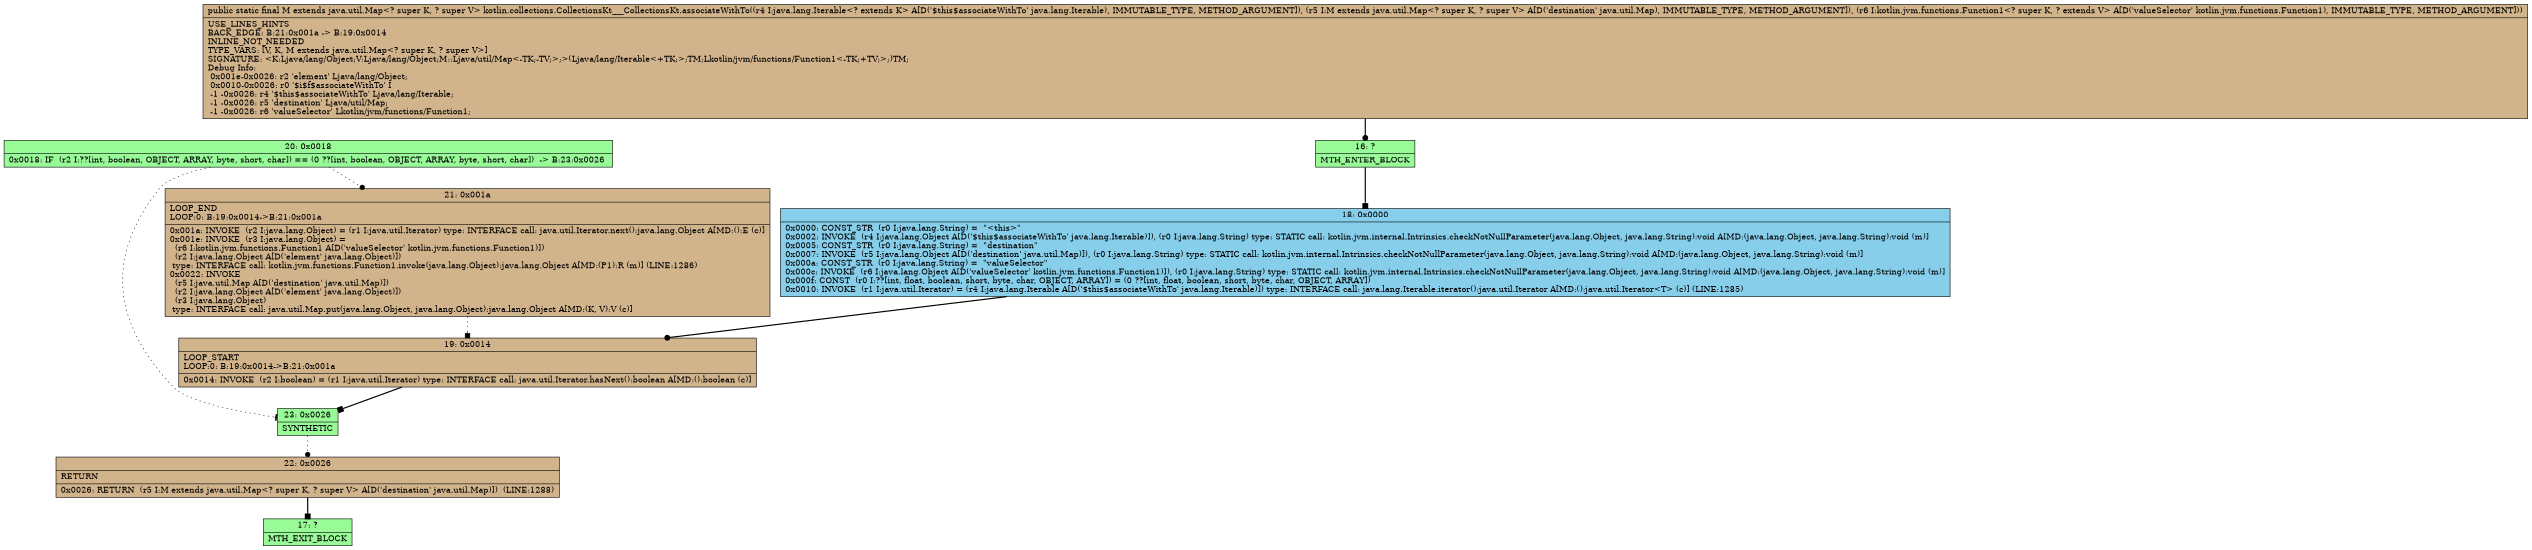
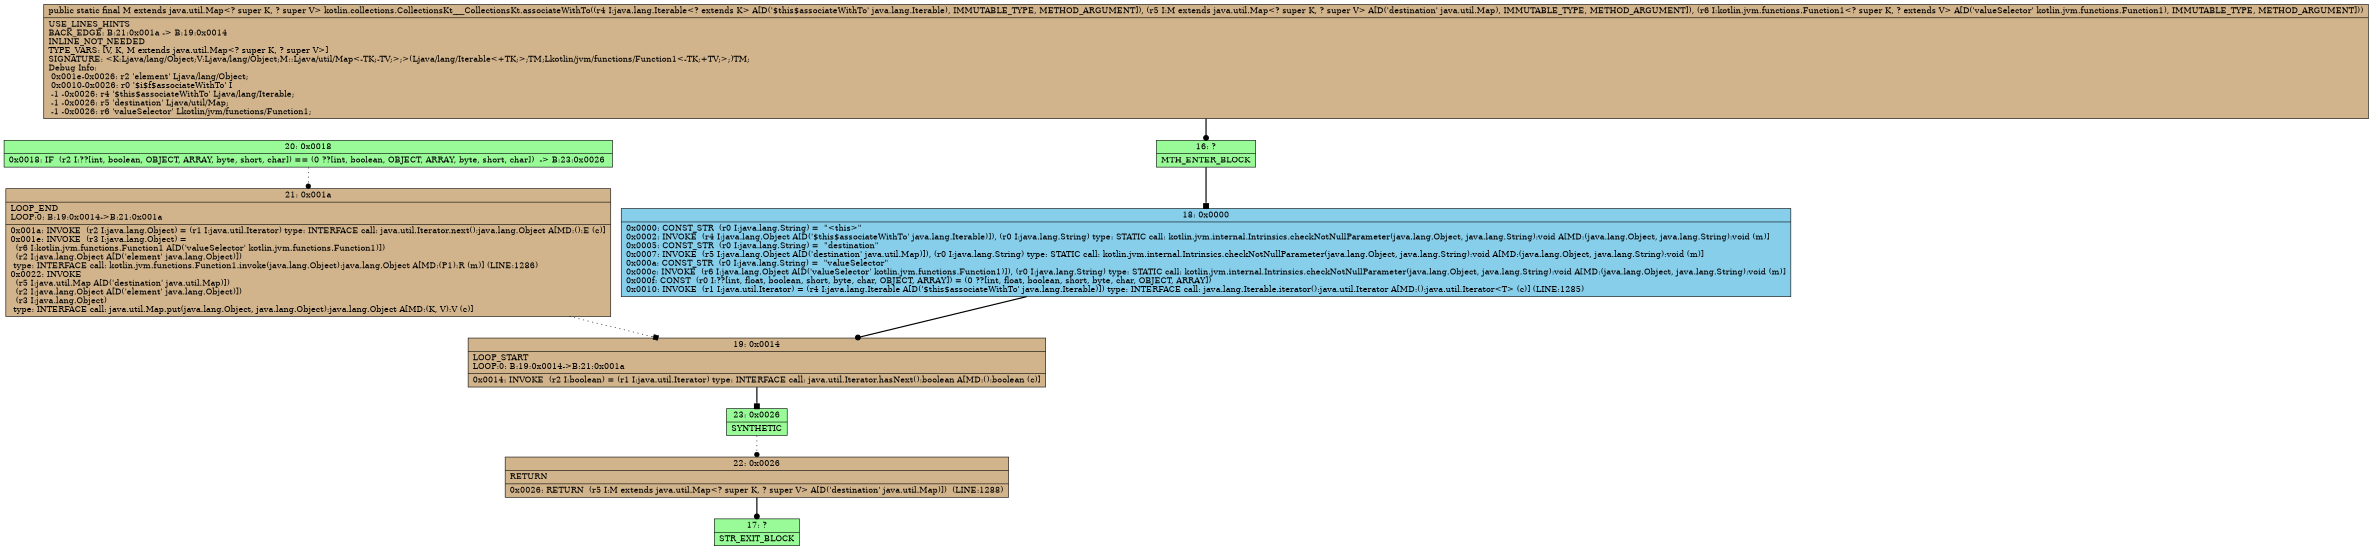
  digraph {
    node [fillcolor=palegreen shape=record style=filled]
    edge [arrowhead=box style=bold]
    n1 [label="{16\:\ ?|MTH_ENTER_BLOCK\l}"]
    n2 [fillcolor=skyblue label="{18\:\ 0x0000|0x0000: CONST_STR  (r0 I:java.lang.String) =  \"\<this\>\" \l0x0002: INVOKE  (r4 I:java.lang.Object A[D('$this$associateWithTo' java.lang.Iterable)]), (r0 I:java.lang.String) type: STATIC call: kotlin.jvm.internal.Intrinsics.checkNotNullParameter(java.lang.Object, java.lang.String):void A[MD:(java.lang.Object, java.lang.String):void (m)]\l0x0005: CONST_STR  (r0 I:java.lang.String) =  \"destination\" \l0x0007: INVOKE  (r5 I:java.lang.Object A[D('destination' java.util.Map)]), (r0 I:java.lang.String) type: STATIC call: kotlin.jvm.internal.Intrinsics.checkNotNullParameter(java.lang.Object, java.lang.String):void A[MD:(java.lang.Object, java.lang.String):void (m)]\l0x000a: CONST_STR  (r0 I:java.lang.String) =  \"valueSelector\" \l0x000c: INVOKE  (r6 I:java.lang.Object A[D('valueSelector' kotlin.jvm.functions.Function1)]), (r0 I:java.lang.String) type: STATIC call: kotlin.jvm.internal.Intrinsics.checkNotNullParameter(java.lang.Object, java.lang.String):void A[MD:(java.lang.Object, java.lang.String):void (m)]\l0x000f: CONST  (r0 I:??[int, float, boolean, short, byte, char, OBJECT, ARRAY]) = (0 ??[int, float, boolean, short, byte, char, OBJECT, ARRAY]) \l0x0010: INVOKE  (r1 I:java.util.Iterator) = (r4 I:java.lang.Iterable A[D('$this$associateWithTo' java.lang.Iterable)]) type: INTERFACE call: java.lang.Iterable.iterator():java.util.Iterator A[MD:():java.util.Iterator\<T\> (c)] (LINE:1285)\l}"]
    n3 [fillcolor=tan label="{19\:\ 0x0014|LOOP_START\lLOOP:0: B:19:0x0014\-\>B:21:0x001a\l|0x0014: INVOKE  (r2 I:boolean) = (r1 I:java.util.Iterator) type: INTERFACE call: java.util.Iterator.hasNext():boolean A[MD:():boolean (c)]\l}"]
    n4 [label="{23\:\ 0x0026|SYNTHETIC\l}"]
    n5 [label="{20\:\ 0x0018|0x0018: IF  (r2 I:??[int, boolean, OBJECT, ARRAY, byte, short, char]) == (0 ??[int, boolean, OBJECT, ARRAY, byte, short, char])  \-\> B:23:0x0026 \l}"]
    n6 [fillcolor=tan label="{21\:\ 0x001a|LOOP_END\lLOOP:0: B:19:0x0014\-\>B:21:0x001a\l|0x001a: INVOKE  (r2 I:java.lang.Object) = (r1 I:java.util.Iterator) type: INTERFACE call: java.util.Iterator.next():java.lang.Object A[MD:():E (c)]\l0x001e: INVOKE  (r3 I:java.lang.Object) = \l  (r6 I:kotlin.jvm.functions.Function1 A[D('valueSelector' kotlin.jvm.functions.Function1)])\l  (r2 I:java.lang.Object A[D('element' java.lang.Object)])\l type: INTERFACE call: kotlin.jvm.functions.Function1.invoke(java.lang.Object):java.lang.Object A[MD:(P1):R (m)] (LINE:1286)\l0x0022: INVOKE  \l  (r5 I:java.util.Map A[D('destination' java.util.Map)])\l  (r2 I:java.lang.Object A[D('element' java.lang.Object)])\l  (r3 I:java.lang.Object)\l type: INTERFACE call: java.util.Map.put(java.lang.Object, java.lang.Object):java.lang.Object A[MD:(K, V):V (c)]\l}"]
    n7 [fillcolor=tan label="{22\:\ 0x0026|RETURN\l|0x0026: RETURN  (r5 I:M extends java.util.Map\<? super K, ? super V\> A[D('destination' java.util.Map)])  (LINE:1288)\l}"]
-   n8 [label="{17\:\ ?|MTH_EXIT_BLOCK\l}"]
+   n8 [label="{17\:\ ?|STR_EXIT_BLOCK\l}"]
    n9 [fillcolor=tan label="{public static final M extends java.util.Map\<? super K, ? super V\> kotlin.collections.CollectionsKt___CollectionsKt.associateWithTo((r4 I:java.lang.Iterable\<? extends K\> A[D('$this$associateWithTo' java.lang.Iterable), IMMUTABLE_TYPE, METHOD_ARGUMENT]), (r5 I:M extends java.util.Map\<? super K, ? super V\> A[D('destination' java.util.Map), IMMUTABLE_TYPE, METHOD_ARGUMENT]), (r6 I:kotlin.jvm.functions.Function1\<? super K, ? extends V\> A[D('valueSelector' kotlin.jvm.functions.Function1), IMMUTABLE_TYPE, METHOD_ARGUMENT]))  | USE_LINES_HINTS\lBACK_EDGE: B:21:0x001a \-\> B:19:0x0014\lINLINE_NOT_NEEDED\lTYPE_VARS: [V, K, M extends java.util.Map\<? super K, ? super V\>]\lSIGNATURE: \<K:Ljava\/lang\/Object;V:Ljava\/lang\/Object;M::Ljava\/util\/Map\<\-TK;\-TV;\>;\>(Ljava\/lang\/Iterable\<+TK;\>;TM;Lkotlin\/jvm\/functions\/Function1\<\-TK;+TV;\>;)TM;\lDebug Info:\l  0x001e\-0x0026: r2 'element' Ljava\/lang\/Object;\l  0x0010\-0x0026: r0 '$i$f$associateWithTo' I\l  \-1 \-0x0026: r4 '$this$associateWithTo' Ljava\/lang\/Iterable;\l  \-1 \-0x0026: r5 'destination' Ljava\/util\/Map;\l  \-1 \-0x0026: r6 'valueSelector' Lkotlin\/jvm\/functions\/Function1;\l}"]
    n1 -> n2
    n2 -> n3 [arrowhead=dot]
    n3 -> n4
    n4 -> n7 [arrowhead=dot style=dotted]
-   n5 -> n4 [arrowhead=tee style=dotted]
    n5 -> n6 [arrowhead=dot style=dotted]
    n6 -> n3 [style=dotted]
-   n7 -> n8
+   n7 -> n8 [arrowhead=dot]
    n9 -> n1 [arrowhead=dot]
  }
